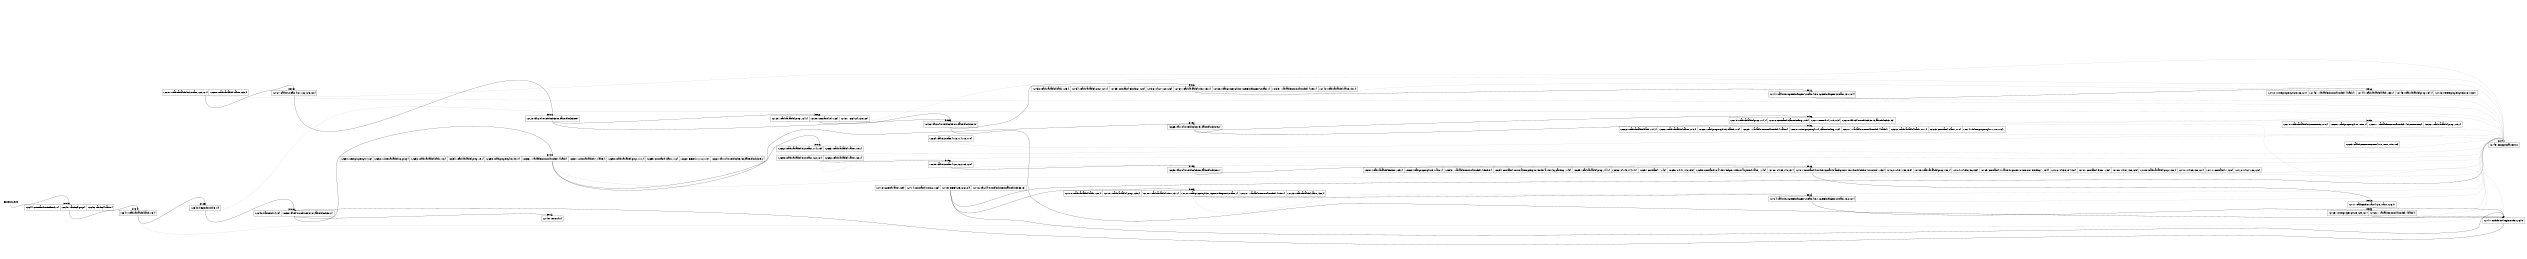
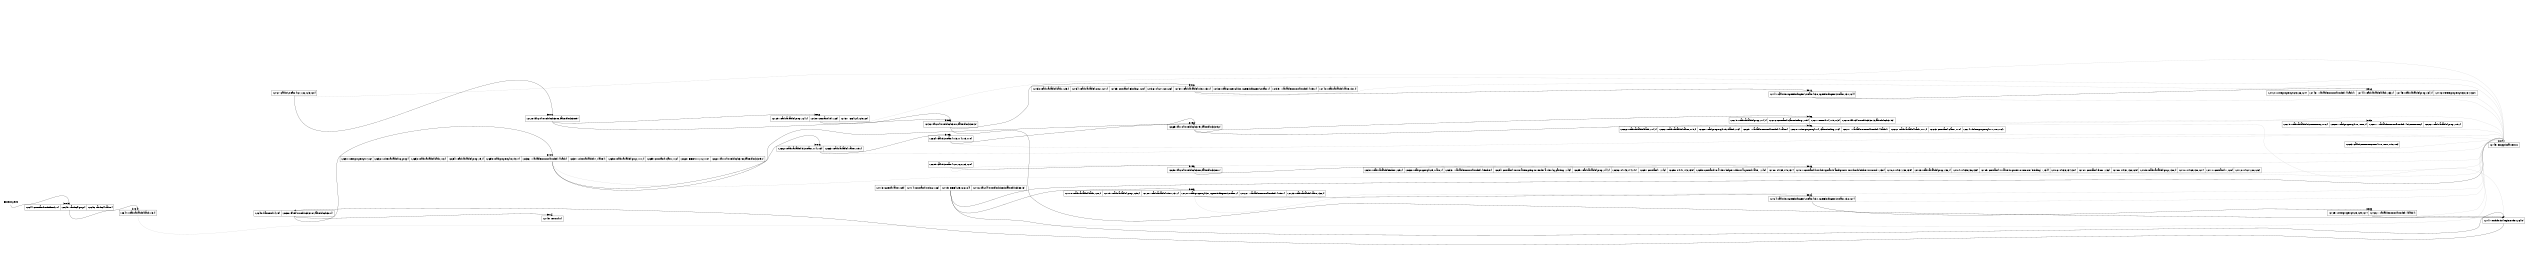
  digraph {
    rankdir=LR
    node [shape=record]
    edge [headport=n tailport=s]
    n1 [label=BB_entry905 shape=none]
    n2 [label="{12644: constant[undefined,v1]|12645: vardecl['prop']|12646: vardecl['value']}"]
    n3 [label="{12647: read-variable['hash',v3,-]}"]
-   n4 [label="{12648: begin-for-in[v3,v4]}"]
    n5 [label="{12749: exceptional-return}"]
    n6 [label="{12649: has-next[v4,v5]|12650: if[v5](true-block:3787,false-block:3814)}"]
    n7 [label="{12651: next-property[v4,v6]|12652: write-variable[v6,'prop']|12653: read-variable['hash',v8,-]|12654: read-variable['prop',v9,-]|12655: read-property[v8,v9,v7]|12656: \<variable-non-null-undef\>['hash']|12657: write-variable[v7,'value']*|12658: read-variable['prop',v11,-]|12659: constant[\"class\",v12]|12660: ===[v11,v12,v10]|12661: if[v10](true-block:3788,false-block:3790)}"]
    n8 [label="{12748: return[v1]}"]
    n9 [label="{12665: if[v10](true-block:3791,false-block:3792)}"]
    n10 [label="{12662: read-variable['isStream',v14,v13]|12663: read-variable['value',v15,-]}"]
    n11 [label="{12666: read-variable['hash',v14,-]|12667: read-variable['value',v15,-]|12668: read-property[v15,'_label',v13]|12669: \<variable-non-null-undef\>['value']|12670: write-property[v14,'classBinding',v13]|12671: \<variable-non-null-undef\>['hash']*|12672: read-variable['hash',v17,-]|12673: constant[\"class\",v18]|12674: delete-property[v17,v18,v16]*}"]
    n12 [label="{12675: read-variable['prop',v14,-]|12676: constant[\"classBinding\",v15]|12677: ===[v14,v15,v13]|12678: if[v13](true-block:3813,false-block:3793)}"]
    n13 [label="{12664: call-isStream [v13,v14,v15,v10]}"]
    n14 [label="{12747: end-for-in(begin-node:12648)}"]
    n15 [label="{12679: read-variable['IS_BINDING',v18,-]|12680: read-property[v18,'test',-]|12681: \<variable-non-null-undef\>['IS_BINDING']|12682: read-variable['prop',v19,-]}"]
    n16 [label="{12683: call-IS_BINDING.test [v18,'test',v19,v16]}"]
-   n17 [label="{12685: read-variable['isStream',v22,v21]|12686: read-variable['value',v23,-]}"]
    n18 [label="{12689: call-isStream [v21,v22,v23,v20]}"]
-   n19 [label="{12687: read-variable['isStream',v22,v21]|12688: read-variable['value',v23,-]}"]
    n20 [label="{12727: call-isStream [v21,v22,v23,v20]}"]
    n21 [label="{12690: if[v20](true-block:3800,false-block:3801)}"]
    n22 [label="{12728: if[v20](true-block:3808,false-block:3809)}"]
    n23 [label="{12691: read-variable['Ember',v25,-]|12692: read-property[v25,'warn',-]|12693: \<variable-non-null-undef\>['Ember']|12694: constant[\"You're attempting to render a view by passing \",v43]|12695: read-variable['prop',v44,-]|12696: +[v43,v44,v41]|12697: constant[\" \",v42]|12698: +[v41,v42,v39]|12699: constant[\"to a view helper without a quoted value, \",v40]|12700: +[v39,v40,v37]|12701: constant[\"but this syntax is ambiguous. You should either surround \",v38]|12702: +[v37,v38,v35]|12703: read-variable['prop',v36,-]|12704: +[v35,v36,v33]|12705: constant[\"'s value in quotes or remove `Binding` \",v34]|12706: +[v33,v34,v31]|12707: constant[\"from \",v32]|12708: +[v31,v32,v29]|12709: read-variable['prop',v30,-]|12710: +[v29,v30,v27]|12711: constant[\".\",v28]|12712: +[v27,v28,v26]}"]
    n24 [label="{12732: if[v20](true-block:3810,false-block:3813)}"]
    n25 [label="{12729: read-variable['prop',v24,-]|12730: constant[\"id\",v25]|12731: !==[v24,v25,v20]}"]
-   n26 [label="{12717: call-Ember.warn [v25,'warn',v26,-]*}"]
    n27 [label="{12713: typeof['value',v25]|12714: constant[\"string\",v26]|12715: ===[v25,v26,v24]|12716: if[v24](true-block:3803,false-block:3813)}"]
    n28 [label="{12718: read-variable['hash',v28,-]|12719: read-variable['prop',v29,-]|12720: read-variable['view',v31,-]|12721: read-property[v31,'_getBindingForStream',-]|12722: \<variable-non-null-undef\>['view']|12723: read-variable['value',v32,-]}"]
    n29 [label="{12724: call-view._getBindingForStream [v31,'_getBindingForStream',v32,v27]}"]
    n30 [label="{12725: write-property[v28,v29,v27]|12726: \<variable-non-null-undef\>['hash']*}"]
    n31 [label="{12733: read-variable['hash',v25,-]|12734: read-variable['prop',v27,-]|12735: constant[\"Binding\",v28]|12736: +[v27,v28,v26]|12737: read-variable['view',v30,-]|12738: read-property[v30,'_getBindingForStream',-]|12739: \<variable-non-null-undef\>['view']|12740: read-variable['value',v31,-]}"]
    n32 [label="{12741: call-view._getBindingForStream [v30,'_getBindingForStream',v31,v24]}"]
    n33 [label="{12742: write-property[v25,v26,v24]|12743: \<variable-non-null-undef\>['hash']*|12744: read-variable['hash',v33,-]|12745: read-variable['prop',v34,-]|12746: delete-property[v33,v34,v32]*}"]
    n1 -> n2 [headlabel="    3783"]
    n2 -> n3 [headlabel="      3784"]
-   n3 -> n4 [headlabel="      3785"]
    n3 -> n5 [color=gray headlabel="      3815"]
-   n4 -> n5 [color=gray]
-   n4 -> n6 [headlabel="      3786"]
    n6 -> n7 [headlabel="      3787"]
    n6 -> n8 [headlabel="      3814"]
    n7 -> n5 [color=gray]
    n7 -> n9 [headlabel="      3790"]
    n7 -> n10 [headlabel="      3788"]
    n9 -> n11 [headlabel="      3791"]
    n9 -> n12 [headlabel="      3792"]
    n10 -> n5 [color=gray]
+   n10 -> n13 [headlabel="      3789"]
    n11 -> n5 [color=gray]
    n12 -> n5 [color=gray]
    n12 -> n14 [color=gray]
    n12 -> n15 [color=gray headlabel="      3793"]
    n13 -> n5 [color=gray]
+   n13 -> n9
    n14 -> n6
    n15 -> n5 [color=gray]
    n16 -> n5 [color=gray]
-   n17 -> n5 [color=gray]
-   n17 -> n18 [headlabel="      3798"]
    n18 -> n5 [color=gray]
    n18 -> n21 [headlabel="      3799"]
-   n19 -> n5 [color=gray]
-   n19 -> n20 [headlabel="      3806"]
    n20 -> n5 [color=gray]
    n20 -> n22 [headlabel="      3807"]
    n21 -> n23 [headlabel="      3800"]
    n22 -> n24 [headlabel="      3809"]
    n22 -> n25 [headlabel="      3808"]
    n23 -> n5 [color=gray]
-   n23 -> n26 [headlabel="      3802"]
    n24 -> n14
    n24 -> n31 [headlabel="      3810"]
    n25 -> n5 [color=gray]
    n25 -> n24
-   n26 -> n14
    n27 -> n5 [color=black]
    n27 -> n14
    n27 -> n28 [headlabel="      3803"]
    n28 -> n5 [color=gray]
    n28 -> n29 [headlabel="      3804"]
    n29 -> n5 [color=gray]
    n29 -> n30 [headlabel="      3805"]
    n30 -> n5 [color=gray]
    n30 -> n14
    n31 -> n5 [color=gray]
    n31 -> n32 [headlabel="      3811"]
    n32 -> n5 [color=gray]
    n32 -> n33 [headlabel="      3812"]
    n33 -> n5 [color=gray]
  }
